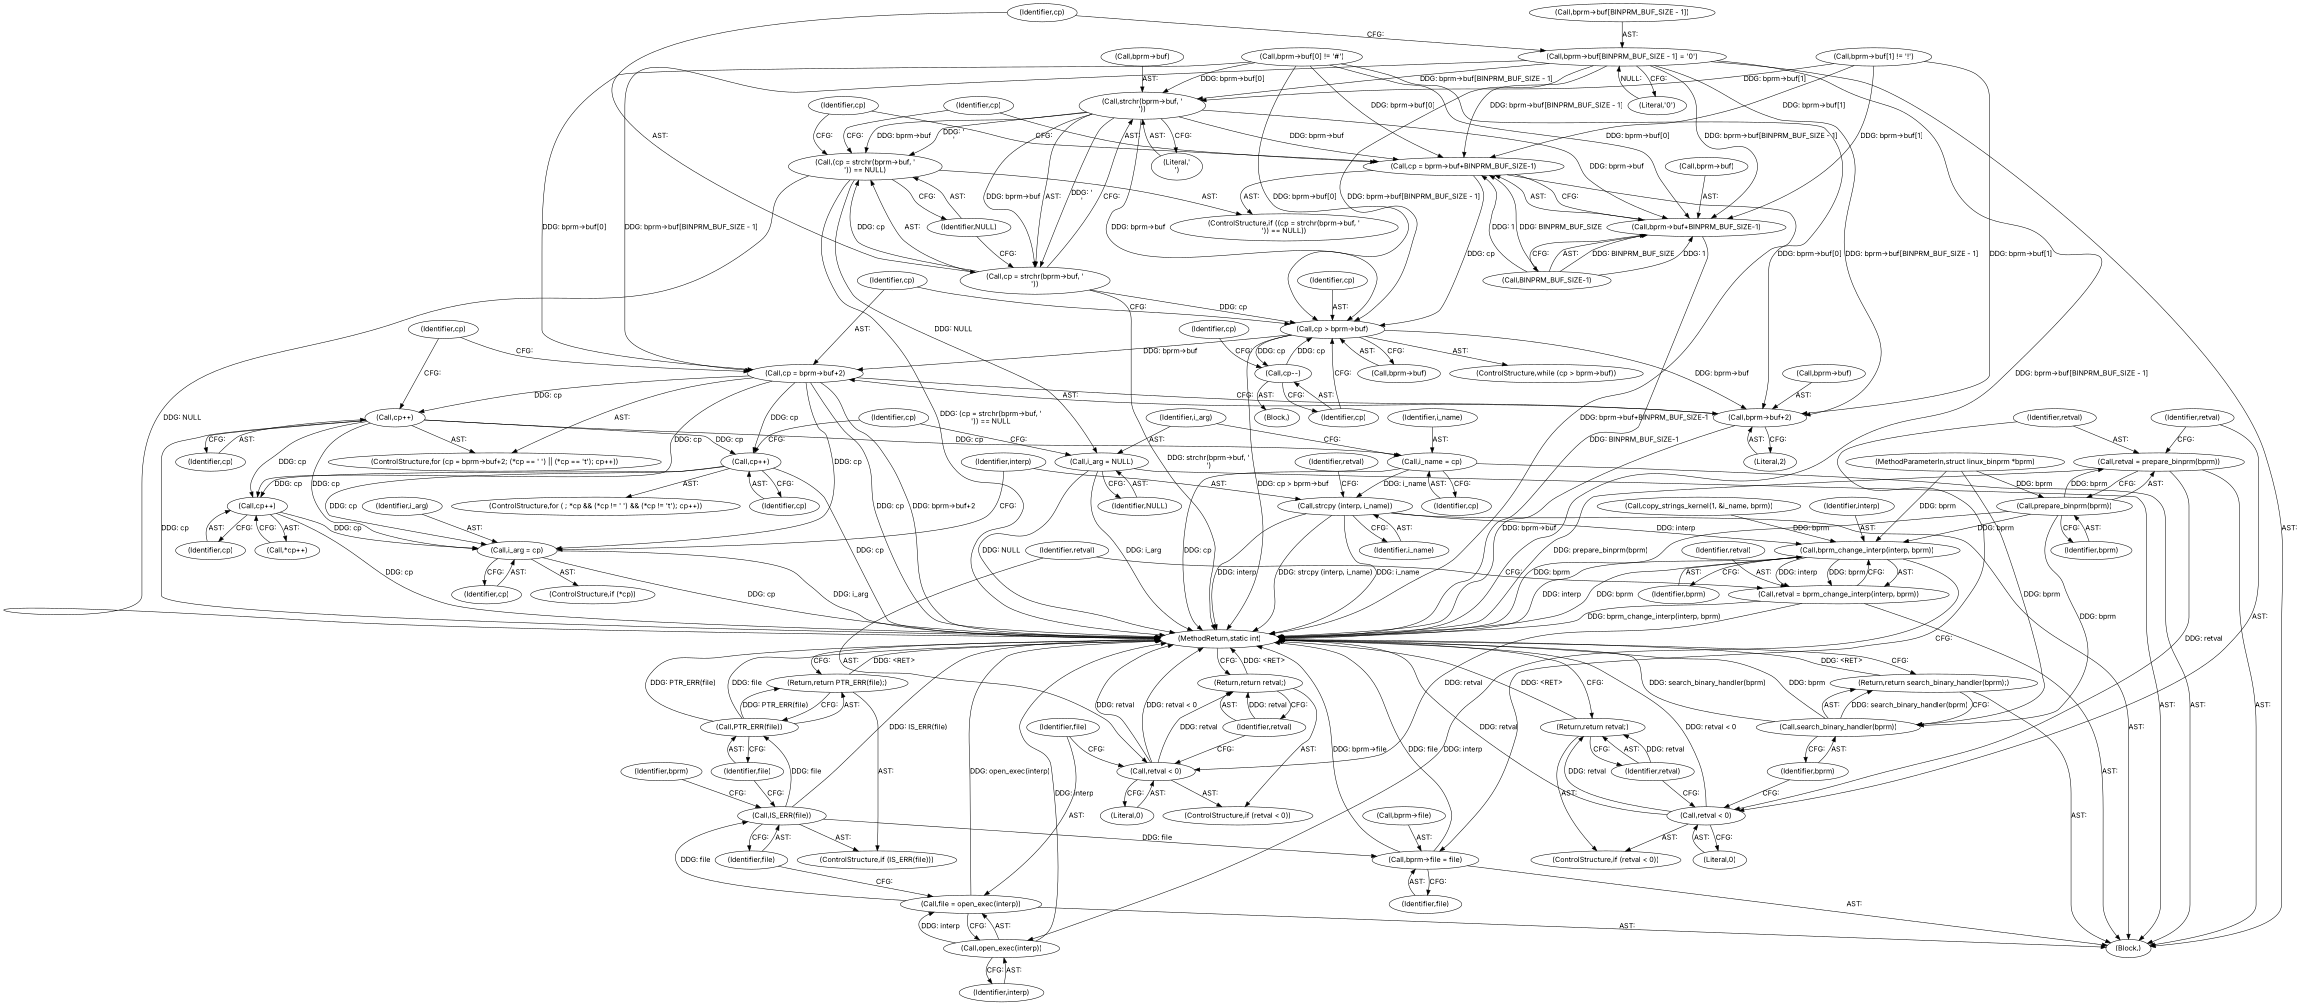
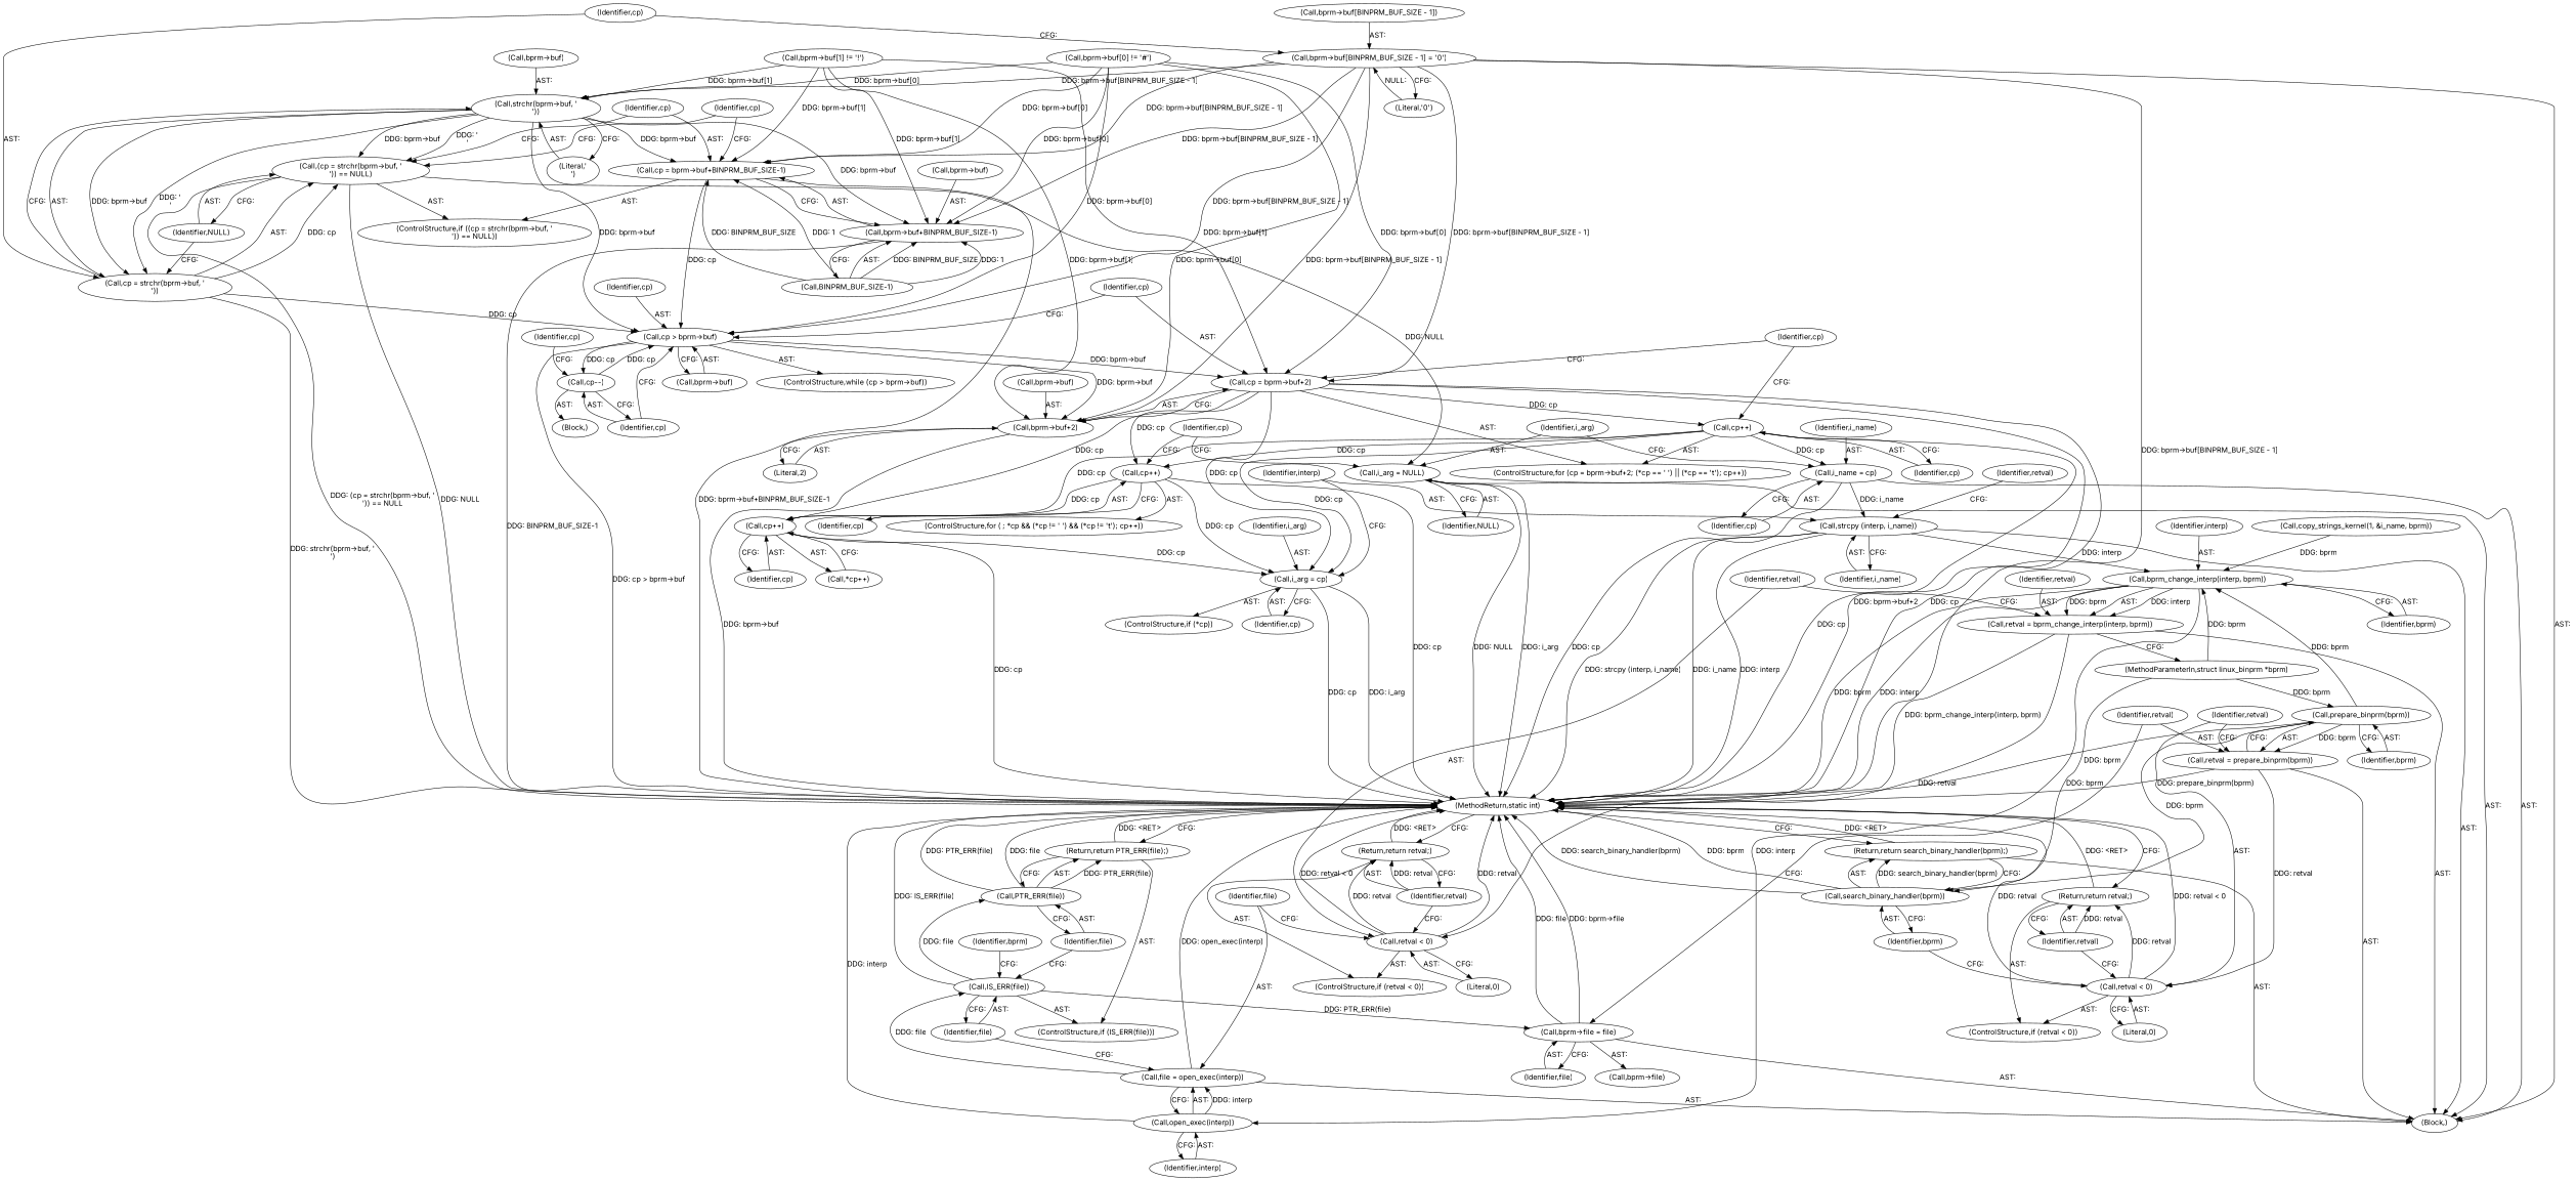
  digraph {
    fontname=Inter
    node [fontname=Inter]
    edge [fontname=Inter]
    n1 [label="(Call,bprm->buf[BINPRM_BUF_SIZE - 1] = '\0')"]
    n2 [label="(Call,strchr(bprm->buf, '\n'))"]
    n3 [label="(Call,cp > bprm->buf)"]
    n4 [label="(Call,cp = bprm->buf+2)"]
    n5 [label="(Call,bprm->buf+2)"]
    n6 [label="(Call,cp = bprm->buf+BINPRM_BUF_SIZE-1)"]
    n7 [label="(Call,bprm->buf+BINPRM_BUF_SIZE-1)"]
    n8 [label="(MethodReturn,static int)"]
    n9 [label="(Block,)"]
    n10 [label="(Literal,'\0')"]
    n11 [label="(Call,(cp = strchr(bprm->buf, '\n')) == NULL)"]
    n12 [label="(Call,cp = strchr(bprm->buf, '\n'))"]
    n13 [label="(Literal,'\n')"]
    n14 [label="(Call,cp--)"]
    n15 [label="(Call,bprm->buf)"]
    n16 [label="(ControlStructure,while (cp > bprm->buf))"]
    n17 [label="(Call,cp++)"]
    n18 [label="(Call,cp++)"]
    n19 [label="(Call,cp++)"]
    n20 [label="(Call,i_arg = cp)"]
    n21 [label="(ControlStructure,for (cp = bprm->buf+2; (*cp == ' ') || (*cp == '\t'); cp++))"]
    n22 [label="(Literal,2)"]
    n23 [label="(ControlStructure,if ((cp = strchr(bprm->buf, '\n')) == NULL))"]
    n24 [label="(Call,BINPRM_BUF_SIZE-1)"]
    n25 [label="(Return,return retval;)"]
    n26 [label="(Return,return PTR_ERR(file);)"]
    n27 [label="(Return,return retval;)"]
    n28 [label="(Return,return search_binary_handler(bprm);)"]
    n29 [label="(Call,i_arg = NULL)"]
    n30 [label="(Identifier,NULL)"]
    n31 [label="(Identifier,NULL)"]
    n32 [label="(Identifier,cp)"]
    n33 [label="(Block,)"]
    n34 [label="(Call,i_name = cp)"]
    n35 [label="(Identifier,cp)"]
    n36 [label="(Call,strcpy (interp, i_name))"]
    n37 [label="(Identifier,cp)"]
    n38 [label="(Identifier,cp)"]
    n39 [label="(ControlStructure,for ( ; *cp && (*cp != ' ') && (*cp != '\t'); cp++))"]
    n40 [label="(Identifier,cp)"]
    n41 [label="(Call,*cp++)"]
    n42 [label="(ControlStructure,if (*cp))"]
    n43 [label="(Identifier,cp)"]
    n44 [label="(Call,bprm_change_interp(interp, bprm))"]
    n45 [label="(Identifier,i_name)"]
    n46 [label="(Call,retval = bprm_change_interp(interp, bprm))"]
    n47 [label="(Call,open_exec(interp))"]
    n48 [label="(Identifier,bprm)"]
    n49 [label="(Call,retval < 0)"]
    n50 [label="(Call,file = open_exec(interp))"]
    n51 [label="(Identifier,interp)"]
    n52 [label="(Call,prepare_binprm(bprm))"]
    n53 [label="(Call,retval = prepare_binprm(bprm))"]
    n54 [label="(Call,search_binary_handler(bprm))"]
    n55 [label="(Identifier,bprm)"]
    n56 [label="(Literal,0)"]
    n57 [label="(ControlStructure,if (retval < 0))"]
    n58 [label="(Identifier,retval)"]
    n59 [label="(Call,IS_ERR(file))"]
    n60 [label="(Call,PTR_ERR(file))"]
    n61 [label="(Call,bprm->file = file)"]
    n62 [label="(ControlStructure,if (IS_ERR(file)))"]
    n63 [label="(Identifier,file)"]
    n64 [label="(Identifier,file)"]
    n65 [label="(Identifier,file)"]
    n66 [label="(Call,retval < 0)"]
    n67 [label="(Identifier,bprm)"]
    n68 [label="(Literal,0)"]
    n69 [label="(ControlStructure,if (retval < 0))"]
    n70 [label="(Identifier,retval)"]
    n71 [label="(Call,bprm->buf[BINPRM_BUF_SIZE - 1])"]
    n72 [label="(Identifier,retval)"]
    n73 [label="(Identifier,interp)"]
    n74 [label="(MethodParameterIn,struct linux_binprm *bprm)"]
    n75 [label="(Identifier,retval)"]
    n76 [label="(Call,bprm->buf[0] != '#')"]
    n77 [label="(Identifier,retval)"]
    n78 [label="(Identifier,i_name)"]
    n79 [label="(Identifier,retval)"]
    n80 [label="(Call,bprm->buf)"]
    n81 [label="(Identifier,cp)"]
    n82 [label="(Identifier,cp)"]
    n83 [label="(Identifier,cp)"]
    n84 [label="(Identifier,bprm)"]
    n85 [label="(Identifier,i_arg)"]
    n86 [label="(Call,bprm->file)"]
    n87 [label="(Identifier,i_arg)"]
    n88 [label="(Call,bprm->buf)"]
    n89 [label="(Identifier,cp)"]
    n90 [label="(Call,copy_strings_kernel(1, &i_name, bprm))"]
    n91 [label="(Identifier,interp)"]
    n92 [label="(Identifier,retval)"]
    n93 [label="(Call,bprm->buf)"]
    n94 [label="(Identifier,cp)"]
    n95 [label="(Identifier,cp)"]
    n96 [label="(Identifier,cp)"]
    n97 [label="(Identifier,file)"]
    n98 [label="(Call,bprm->buf[1] != '!')"]
    n99 [label="(Identifier,cp)"]
    n1 -> n2 [label="DDG: bprm->buf[BINPRM_BUF_SIZE - 1]"]
    n1 -> n3 [label="DDG: bprm->buf[BINPRM_BUF_SIZE - 1]"]
    n1 -> n4 [label="DDG: bprm->buf[BINPRM_BUF_SIZE - 1]"]
    n1 -> n5 [label="DDG: bprm->buf[BINPRM_BUF_SIZE - 1]"]
    n1 -> n6 [label="DDG: bprm->buf[BINPRM_BUF_SIZE - 1]"]
    n1 -> n7 [label="DDG: bprm->buf[BINPRM_BUF_SIZE - 1]"]
    n1 -> n8 [label="DDG: bprm->buf[BINPRM_BUF_SIZE - 1]"]
    n1 -> n9 [label="AST: "]
    n1 -> n10 [label="CFG: "]
    n2 -> n3 [label="DDG: bprm->buf"]
    n2 -> n6 [label="DDG: bprm->buf"]
    n2 -> n7 [label="DDG: bprm->buf"]
    n2 -> n11 [label="DDG: bprm->buf"]
    n2 -> n11 [label="DDG: '\n'"]
    n2 -> n12 [label="AST: "]
    n2 -> n12 [label="DDG: bprm->buf"]
    n2 -> n12 [label="DDG: '\n'"]
    n2 -> n13 [label="CFG: "]
    n3 -> n4 [label="DDG: bprm->buf"]
    n3 -> n5 [label="DDG: bprm->buf"]
    n3 -> n8 [label="DDG: cp > bprm->buf"]
    n3 -> n14 [label="DDG: cp"]
    n3 -> n15 [label="CFG: "]
    n3 -> n16 [label="AST: "]
    n4 -> n5 [label="CFG: "]
    n4 -> n8 [label="DDG: bprm->buf+2"]
    n4 -> n8 [label="DDG: cp"]
    n4 -> n17 [label="DDG: cp"]
    n4 -> n18 [label="DDG: cp"]
    n4 -> n19 [label="DDG: cp"]
    n4 -> n20 [label="DDG: cp"]
    n4 -> n21 [label="AST: "]
    n5 -> n4 [label="AST: "]
    n5 -> n8 [label="DDG: bprm->buf"]
    n5 -> n22 [label="CFG: "]
    n6 -> n3 [label="DDG: cp"]
    n6 -> n7 [label="CFG: "]
    n6 -> n8 [label="DDG: bprm->buf+BINPRM_BUF_SIZE-1"]
    n6 -> n23 [label="AST: "]
    n7 -> n6 [label="AST: "]
    n7 -> n8 [label="DDG: BINPRM_BUF_SIZE-1"]
    n7 -> n24 [label="CFG: "]
    n8 -> n25 [label="CFG: "]
    n8 -> n26 [label="CFG: "]
    n8 -> n27 [label="CFG: "]
    n8 -> n28 [label="CFG: "]
    n10 -> n1 [label="NULL: "]
    n11 -> n8 [label="DDG: NULL"]
    n11 -> n8 [label="DDG: (cp = strchr(bprm->buf, '\n')) == NULL"]
    n11 -> n23 [label="AST: "]
    n11 -> n29 [label="DDG: NULL"]
    n11 -> n30 [label="CFG: "]
    n12 -> n2 [label="CFG: "]
    n12 -> n3 [label="DDG: cp"]
    n12 -> n8 [label="DDG: strchr(bprm->buf, '\n')"]
    n12 -> n11 [label="AST: "]
    n12 -> n11 [label="DDG: cp"]
    n13 -> n2 [label="AST: "]
    n14 -> n3 [label="DDG: cp"]
    n14 -> n32 [label="CFG: "]
    n14 -> n33 [label="AST: "]
    n15 -> n3 [label="AST: "]
    n17 -> n8 [label="DDG: cp"]
    n17 -> n18 [label="DDG: cp"]
    n17 -> n19 [label="DDG: cp"]
    n17 -> n20 [label="DDG: cp"]
    n17 -> n21 [label="AST: "]
    n17 -> n34 [label="DDG: cp"]
    n17 -> n35 [label="CFG: "]
    n18 -> n8 [label="DDG: cp"]
    n18 -> n19 [label="DDG: cp"]
    n18 -> n20 [label="DDG: cp"]
    n18 -> n38 [label="CFG: "]
    n18 -> n39 [label="AST: "]
    n19 -> n8 [label="DDG: cp"]
    n19 -> n20 [label="DDG: cp"]
    n19 -> n40 [label="CFG: "]
    n19 -> n41 [label="AST: "]
    n20 -> n8 [label="DDG: i_arg"]
    n20 -> n8 [label="DDG: cp"]
    n20 -> n42 [label="AST: "]
    n20 -> n43 [label="CFG: "]
    n22 -> n5 [label="AST: "]
    n24 -> n6 [label="DDG: BINPRM_BUF_SIZE"]
    n24 -> n6 [label="DDG: 1"]
    n24 -> n7 [label="AST: "]
    n24 -> n7 [label="DDG: BINPRM_BUF_SIZE"]
    n24 -> n7 [label="DDG: 1"]
    n25 -> n8 [label="DDG: <RET>"]
    n25 -> n57 [label="AST: "]
    n25 -> n58 [label="CFG: "]
    n26 -> n8 [label="DDG: <RET>"]
    n26 -> n60 [label="CFG: "]
    n26 -> n62 [label="AST: "]
    n27 -> n8 [label="DDG: <RET>"]
    n27 -> n69 [label="AST: "]
    n27 -> n70 [label="CFG: "]
    n28 -> n8 [label="DDG: <RET>"]
    n28 -> n9 [label="AST: "]
    n28 -> n54 [label="CFG: "]
    n29 -> n8 [label="DDG: NULL"]
    n29 -> n8 [label="DDG: i_arg"]
    n29 -> n9 [label="AST: "]
    n29 -> n31 [label="CFG: "]
    n30 -> n11 [label="AST: "]
    n30 -> n12 [label="CFG: "]
    n31 -> n29 [label="AST: "]
    n32 -> n3 [label="CFG: "]
    n32 -> n14 [label="AST: "]
    n34 -> n8 [label="DDG: cp"]
    n34 -> n9 [label="AST: "]
    n34 -> n36 [label="DDG: i_name"]
    n34 -> n37 [label="CFG: "]
    n35 -> n17 [label="AST: "]
    n36 -> n8 [label="DDG: i_name"]
    n36 -> n8 [label="DDG: interp"]
    n36 -> n8 [label="DDG: strcpy (interp, i_name)"]
    n36 -> n9 [label="AST: "]
    n36 -> n44 [label="DDG: interp"]
    n36 -> n45 [label="CFG: "]
    n37 -> n34 [label="AST: "]
    n38 -> n18 [label="AST: "]
    n40 -> n19 [label="AST: "]
    n41 -> n19 [label="CFG: "]
    n43 -> n20 [label="AST: "]
    n44 -> n8 [label="DDG: interp"]
    n44 -> n8 [label="DDG: bprm"]
    n44 -> n46 [label="AST: "]
    n44 -> n46 [label="DDG: interp"]
    n44 -> n46 [label="DDG: bprm"]
    n44 -> n47 [label="DDG: interp"]
    n44 -> n48 [label="CFG: "]
    n45 -> n36 [label="AST: "]
    n46 -> n8 [label="DDG: bprm_change_interp(interp, bprm)"]
    n46 -> n9 [label="AST: "]
-   n46 -> n44 [label="CFG: "]
+   n46 -> n74 [label="CFG: "]
    n46 -> n49 [label="DDG: retval"]
    n47 -> n8 [label="DDG: interp"]
    n47 -> n50 [label="AST: "]
    n47 -> n50 [label="DDG: interp"]
    n47 -> n51 [label="CFG: "]
    n48 -> n44 [label="AST: "]
    n49 -> n8 [label="DDG: retval"]
    n49 -> n8 [label="DDG: retval < 0"]
    n49 -> n25 [label="DDG: retval"]
    n49 -> n56 [label="CFG: "]
    n49 -> n57 [label="AST: "]
    n50 -> n8 [label="DDG: open_exec(interp)"]
    n50 -> n9 [label="AST: "]
    n50 -> n47 [label="CFG: "]
    n50 -> n59 [label="DDG: file"]
    n51 -> n47 [label="AST: "]
    n52 -> n8 [label="DDG: bprm"]
    n52 -> n44 [label="DDG: bprm"]
    n52 -> n53 [label="AST: "]
    n52 -> n53 [label="DDG: bprm"]
    n52 -> n54 [label="DDG: bprm"]
    n52 -> n55 [label="CFG: "]
    n53 -> n8 [label="DDG: prepare_binprm(bprm)"]
    n53 -> n9 [label="AST: "]
    n53 -> n52 [label="CFG: "]
    n53 -> n66 [label="DDG: retval"]
    n54 -> n8 [label="DDG: bprm"]
    n54 -> n8 [label="DDG: search_binary_handler(bprm)"]
    n54 -> n28 [label="AST: "]
    n54 -> n28 [label="DDG: search_binary_handler(bprm)"]
    n54 -> n67 [label="CFG: "]
    n55 -> n52 [label="AST: "]
    n56 -> n49 [label="AST: "]
    n58 -> n25 [label="AST: "]
    n58 -> n25 [label="DDG: retval"]
    n58 -> n49 [label="CFG: "]
    n59 -> n8 [label="DDG: IS_ERR(file)"]
    n59 -> n60 [label="DDG: file"]
-   n59 -> n61 [label="DDG: file"]
+   n59 -> n61 [label="DDG: PTR_ERR(file)"]
    n59 -> n62 [label="AST: "]
    n59 -> n63 [label="CFG: "]
    n60 -> n8 [label="DDG: PTR_ERR(file)"]
    n60 -> n8 [label="DDG: file"]
    n60 -> n26 [label="AST: "]
    n60 -> n26 [label="DDG: PTR_ERR(file)"]
    n60 -> n64 [label="CFG: "]
    n61 -> n8 [label="DDG: file"]
    n61 -> n8 [label="DDG: bprm->file"]
    n61 -> n9 [label="AST: "]
    n61 -> n65 [label="CFG: "]
    n63 -> n50 [label="CFG: "]
    n63 -> n59 [label="AST: "]
    n64 -> n59 [label="CFG: "]
    n64 -> n60 [label="AST: "]
    n65 -> n61 [label="AST: "]
    n66 -> n8 [label="DDG: retval"]
    n66 -> n8 [label="DDG: retval < 0"]
    n66 -> n27 [label="DDG: retval"]
    n66 -> n68 [label="CFG: "]
    n66 -> n69 [label="AST: "]
    n67 -> n54 [label="AST: "]
    n67 -> n66 [label="CFG: "]
    n68 -> n66 [label="AST: "]
    n70 -> n27 [label="AST: "]
    n70 -> n27 [label="DDG: retval"]
    n70 -> n66 [label="CFG: "]
    n71 -> n1 [label="AST: "]
    n72 -> n53 [label="AST: "]
    n72 -> n61 [label="CFG: "]
    n73 -> n44 [label="AST: "]
    n74 -> n44 [label="DDG: bprm"]
    n74 -> n52 [label="DDG: bprm"]
    n74 -> n54 [label="DDG: bprm"]
    n75 -> n46 [label="CFG: "]
    n75 -> n49 [label="AST: "]
    n76 -> n2 [label="DDG: bprm->buf[0]"]
    n76 -> n3 [label="DDG: bprm->buf[0]"]
    n76 -> n4 [label="DDG: bprm->buf[0]"]
    n76 -> n5 [label="DDG: bprm->buf[0]"]
    n76 -> n6 [label="DDG: bprm->buf[0]"]
    n76 -> n7 [label="DDG: bprm->buf[0]"]
    n77 -> n36 [label="CFG: "]
    n78 -> n34 [label="AST: "]
    n79 -> n46 [label="AST: "]
    n80 -> n2 [label="AST: "]
    n81 -> n1 [label="CFG: "]
    n81 -> n12 [label="AST: "]
    n82 -> n6 [label="AST: "]
    n82 -> n11 [label="CFG: "]
    n83 -> n14 [label="CFG: "]
    n84 -> n59 [label="CFG: "]
    n85 -> n20 [label="AST: "]
-   n86 -> n61 [label="AST: "]
+   n61 -> n86 [label="AST: "]
    n87 -> n29 [label="AST: "]
    n87 -> n34 [label="CFG: "]
    n88 -> n5 [label="AST: "]
    n89 -> n3 [label="CFG: "]
    n89 -> n4 [label="AST: "]
    n90 -> n44 [label="DDG: bprm"]
    n91 -> n20 [label="CFG: "]
    n91 -> n36 [label="AST: "]
    n92 -> n53 [label="CFG: "]
    n92 -> n66 [label="AST: "]
    n93 -> n7 [label="AST: "]
    n94 -> n6 [label="CFG: "]
    n94 -> n11 [label="CFG: "]
    n95 -> n18 [label="CFG: "]
    n95 -> n29 [label="CFG: "]
    n96 -> n4 [label="CFG: "]
    n96 -> n17 [label="CFG: "]
    n97 -> n49 [label="CFG: "]
    n97 -> n50 [label="AST: "]
    n98 -> n2 [label="DDG: bprm->buf[1]"]
+   n98 -> n4 [label="DDG: bprm->buf[1]"]
    n98 -> n5 [label="DDG: bprm->buf[1]"]
    n98 -> n6 [label="DDG: bprm->buf[1]"]
    n98 -> n7 [label="DDG: bprm->buf[1]"]
    n99 -> n3 [label="AST: "]
  }
